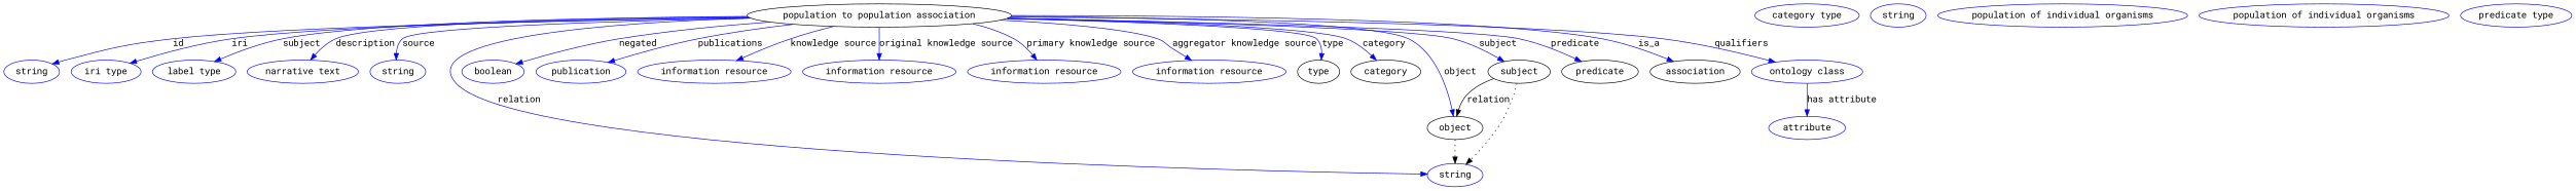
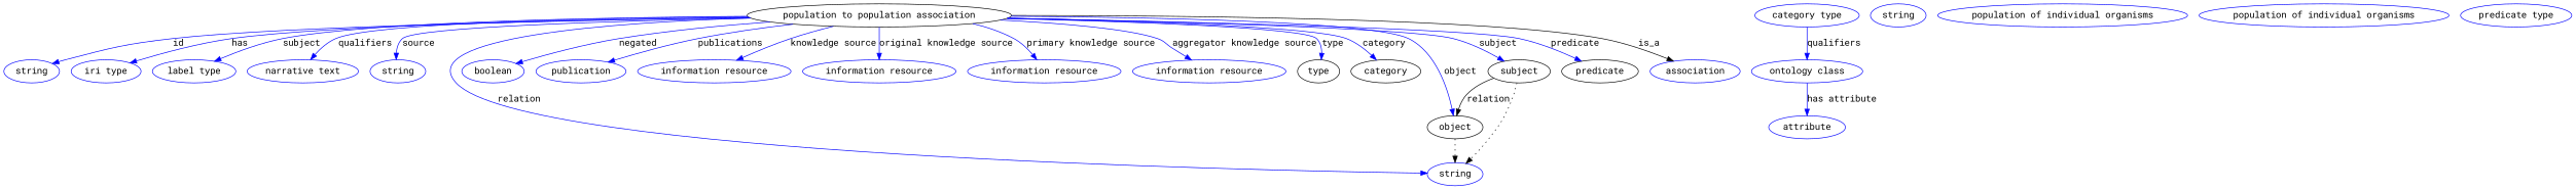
  digraph {
    fontname="Roboto Mono"
    node [fontname="Roboto Mono" color=blue]
    edge [fontname="Roboto Mono" color=blue style=solid]
    n1 [height=0.5 label="population to population association" width=3.8635 color=""]
-   association [height=0.5 width=1.3902 color=""]
+   association [height=0.5 width=1.3902]
    n3 [height=0.5 label=string width=0.84854]
    n4 [height=0.5 label="iri type" width=1.011]
    n5 [height=0.5 label="label type" width=1.2638]
    n6 [height=0.5 label="narrative text" width=1.6068]
    n7 [height=0.5 label=string width=0.84854]
    n8 [height=0.5 label=string width=0.84854]
    n9 [height=0.5 label=boolean width=1.0652]
    n10 [height=0.5 label="ontology class" width=1.7151]
    n11 [height=0.5 label=publication width=1.3902]
    n12 [height=0.5 label="information resource" width=2.3651]
    n13 [height=0.5 label="information resource" width=2.3651]
    n14 [height=0.5 label="information resource" width=2.3651]
    n15 [height=0.5 label="information resource" width=2.3651]
    type [height=0.5 width=0.75 color=""]
    category [height=0.5 width=1.1374 color=""]
    subject [height=0.5 width=0.99297 color=""]
    object [height=0.5 width=0.9027 color=""]
    predicate [height=0.5 width=1.1916 color=""]
    n21 [height=0.5 label=attribute width=1.1193]
    n22 [height=0.5 label=string width=0.84854]
    n23 [height=0.5 label="category type" width=1.6249]
    n24 [height=0.5 label="population of individual organisms" width=3.7552]
    n25 [height=0.5 label="population of individual organisms" width=3.7552]
    n26 [height=0.5 label="predicate type" width=1.679]
-   n1 -> association [label=is_a style=""]
+   n1 -> association [label=is_a color="" style=""]
    n1 -> n3 [label=id]
-   n1 -> n4 [label=iri]
+   n1 -> n4 [label=has]
    n1 -> n5 [label=subject]
-   n1 -> n6 [label=description]
+   n1 -> n6 [label=qualifiers]
    n1 -> n7 [label=source]
    n1 -> n8 [label=relation]
    n1 -> n9 [label=negated]
-   n1 -> n10 [label=qualifiers]
+   n23 -> n10 [label=qualifiers]
    n1 -> n11 [label=publications]
    n1 -> n12 [label="knowledge source"]
    n1 -> n13 [label="original knowledge source"]
    n1 -> n14 [label="primary knowledge source"]
    n1 -> n15 [label="aggregator knowledge source"]
    n1 -> type [label=type]
    n1 -> category [label=category]
    n1 -> subject [label=subject]
    n1 -> object [label=object]
    n1 -> predicate [label=predicate]
    n10 -> n21 [label="has attribute"]
    subject -> n8 [style=dotted color=""]
    subject -> object [label=relation color="" style=""]
    object -> n8 [style=dotted color=""]
  }
